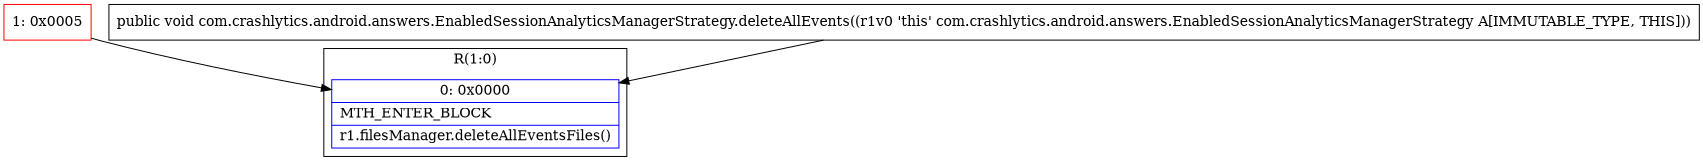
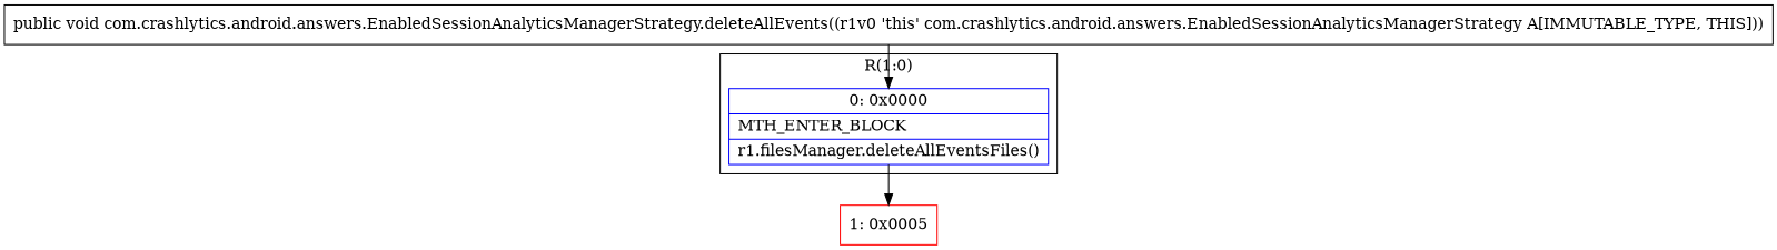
  digraph {
    node [shape=record]
    n1 [color=blue label="{0\:\ 0x0000|MTH_ENTER_BLOCK\l|r1.filesManager.deleteAllEventsFiles()\l}"]
    n2 [color=red label="{1\:\ 0x0005}"]
    n3 [label="{public void com.crashlytics.android.answers.EnabledSessionAnalyticsManagerStrategy.deleteAllEvents((r1v0 'this' com.crashlytics.android.answers.EnabledSessionAnalyticsManagerStrategy A[IMMUTABLE_TYPE, THIS])) }"]
    subgraph cluster_1 {
      label="R(1:0)"
      n1
    }
-   n2 -> n1
+   n1 -> n2
    n3 -> n1
  }
